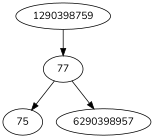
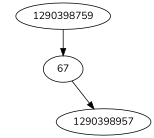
  strict digraph {
    fontname=Nunito
    node [fontname=Nunito]
    edge [fontname=Nunito]
    1290398759
-   77
-   75
-   1290398957 [label=6290398957]
+   77 [label=67]
+   1290398957
    1290398759 -> 77
-   77 -> 75
    77 -> 1290398957
  }
